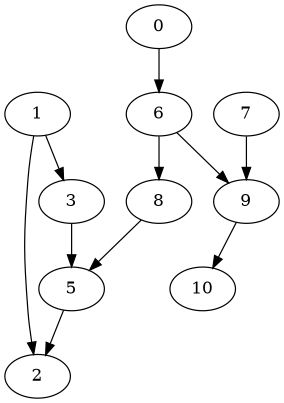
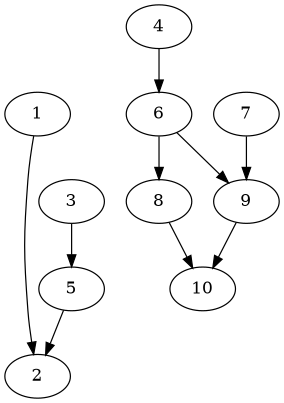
  digraph {
    node [alpha=0.09]
    1 [alpha=0.01 expect_size=39430144]
    2 [expect_size=30603264]
    3 [alpha=0.10 expect_size=9299968]
    5 [alpha=0.02 expect_size=23163904]
-   4 [alpha=0.08 expect_size=22838272 label=0]
+   4 [alpha=0.08 expect_size=22838272]
    6 [alpha=0.15 expect_size=15439872]
    8 [expect_size=12923904]
    9 [alpha=0.04 expect_size=50516992]
    7 [alpha=0.11 expect_size=15609856]
    10 [alpha=0.00 expect_size=44199936]
    1 -> 2
-   1 -> 3
    3 -> 5
    5 -> 2
    4 -> 6
    6 -> 8
    6 -> 9
-   8 -> 5
+   8 -> 10
    9 -> 10
    7 -> 9
  }
